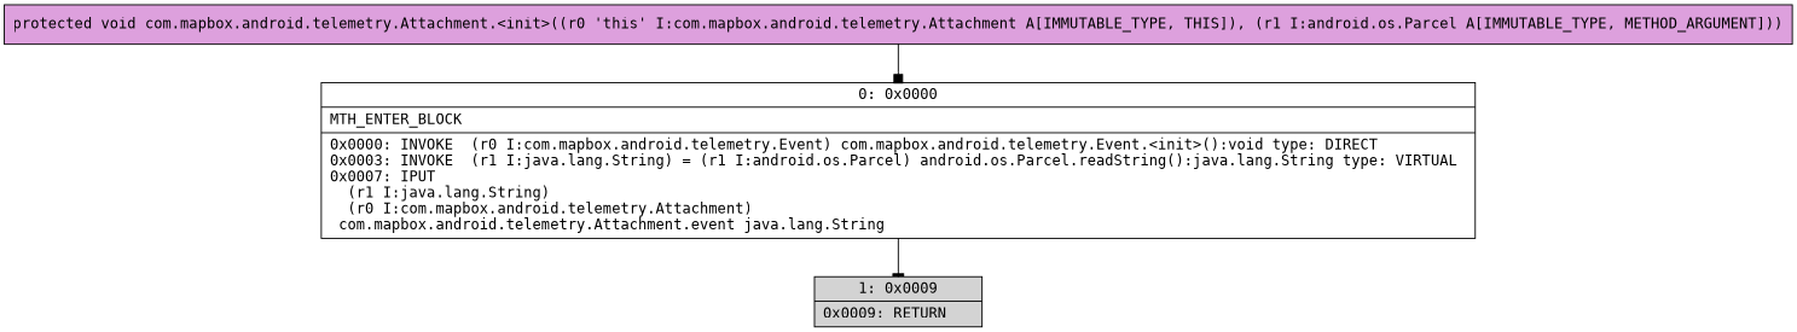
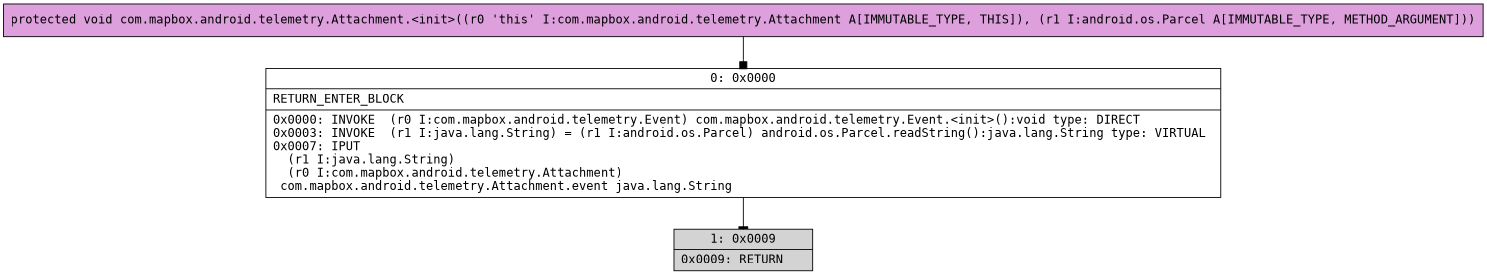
  digraph {
    fontname="DejaVu Sans Mono"
    node [shape=record style=filled fontname="DejaVu Sans Mono"]
    edge [fontname="DejaVu Sans Mono"]
-   n1 [label="{0\:\ 0x0000|MTH_ENTER_BLOCK\l|0x0000: INVOKE  (r0 I:com.mapbox.android.telemetry.Event) com.mapbox.android.telemetry.Event.\<init\>():void type: DIRECT \l0x0003: INVOKE  (r1 I:java.lang.String) = (r1 I:android.os.Parcel) android.os.Parcel.readString():java.lang.String type: VIRTUAL \l0x0007: IPUT  \l  (r1 I:java.lang.String)\l  (r0 I:com.mapbox.android.telemetry.Attachment)\l com.mapbox.android.telemetry.Attachment.event java.lang.String \l}" fillcolor=white]
+   n1 [label="{0\:\ 0x0000|RETURN_ENTER_BLOCK\l|0x0000: INVOKE  (r0 I:com.mapbox.android.telemetry.Event) com.mapbox.android.telemetry.Event.\<init\>():void type: DIRECT \l0x0003: INVOKE  (r1 I:java.lang.String) = (r1 I:android.os.Parcel) android.os.Parcel.readString():java.lang.String type: VIRTUAL \l0x0007: IPUT  \l  (r1 I:java.lang.String)\l  (r0 I:com.mapbox.android.telemetry.Attachment)\l com.mapbox.android.telemetry.Attachment.event java.lang.String \l}" fillcolor=white]
    n2 [label="{1\:\ 0x0009|0x0009: RETURN   \l}" fillcolor=lightgrey]
    n3 [label="{protected void com.mapbox.android.telemetry.Attachment.\<init\>((r0 'this' I:com.mapbox.android.telemetry.Attachment A[IMMUTABLE_TYPE, THIS]), (r1 I:android.os.Parcel A[IMMUTABLE_TYPE, METHOD_ARGUMENT])) }" fillcolor=plum]
    n1 -> n2 [arrowhead=tee]
    n3 -> n1 [arrowhead=box]
  }
